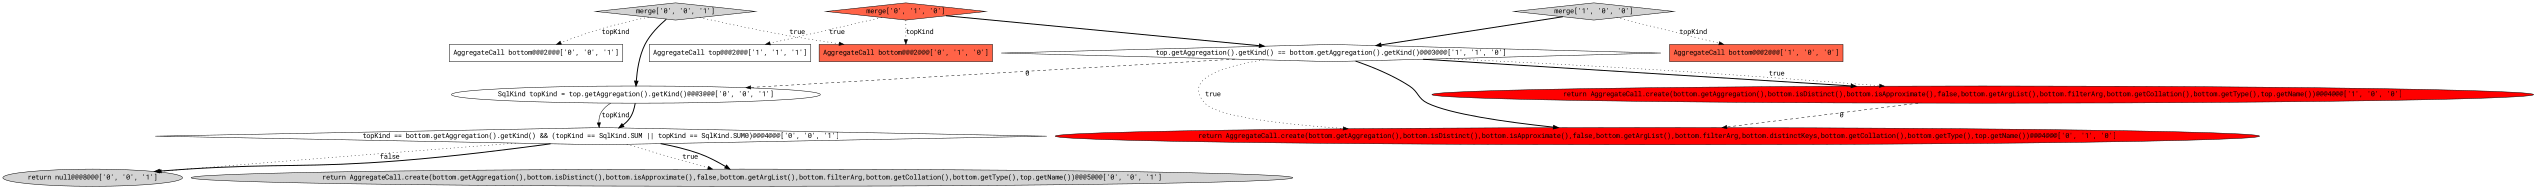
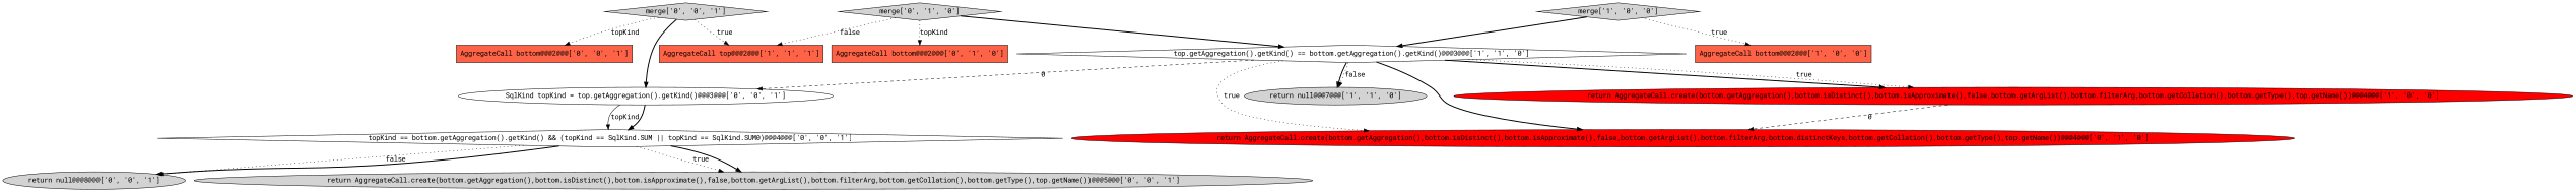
  digraph {
    fontname="Roboto Mono"
    node [fillcolor=lightgray fontname="Roboto Mono" shape=ellipse style=filled]
    edge [fontname="Roboto Mono" style=dotted]
+   n1 [label="return null@@@7@@@['1', '1', '0']"]
    n2 [label="return null@@@8@@@['0', '0', '1']"]
    n3 [fillcolor=red label="return AggregateCall.create(bottom.getAggregation(),bottom.isDistinct(),bottom.isApproximate(),false,bottom.getArgList(),bottom.filterArg,bottom.distinctKeys,bottom.getCollation(),bottom.getType(),top.getName())@@@4@@@['0', '1', '0']"]
    n4 [label="merge['1', '0', '0']" shape=diamond]
    n5 [fillcolor=white label="top.getAggregation().getKind() == bottom.getAggregation().getKind()@@@3@@@['1', '1', '0']" shape=diamond]
    n6 [fillcolor=tomato label="AggregateCall bottom@@@2@@@['1', '0', '0']" shape=box]
    n7 [fillcolor=white label="SqlKind topKind = top.getAggregation().getKind()@@@3@@@['0', '0', '1']"]
    n8 [fillcolor=red label="return AggregateCall.create(bottom.getAggregation(),bottom.isDistinct(),bottom.isApproximate(),false,bottom.getArgList(),bottom.filterArg,bottom.getCollation(),bottom.getType(),top.getName())@@@4@@@['1', '0', '0']"]
-   n9 [fillcolor=white label="AggregateCall top@@@2@@@['1', '1', '1']" shape=box]
+   n9 [fillcolor=tomato label="AggregateCall top@@@2@@@['1', '1', '1']" shape=box]
    n10 [fillcolor=white label="topKind == bottom.getAggregation().getKind() && (topKind == SqlKind.SUM || topKind == SqlKind.SUM0)@@@4@@@['0', '0', '1']" shape=diamond]
-   n11 [fillcolor=tomato label="merge['0', '1', '0']" shape=diamond]
+   n11 [label="merge['0', '1', '0']" shape=diamond]
    n12 [fillcolor=tomato label="AggregateCall bottom@@@2@@@['0', '1', '0']" shape=box]
    n13 [label="return AggregateCall.create(bottom.getAggregation(),bottom.isDistinct(),bottom.isApproximate(),false,bottom.getArgList(),bottom.filterArg,bottom.getCollation(),bottom.getType(),top.getName())@@@5@@@['0', '0', '1']"]
    n14 [label="merge['0', '0', '1']" shape=diamond]
-   n15 [fillcolor=white label="AggregateCall bottom@@@2@@@['0', '0', '1']" shape=box]
+   n15 [fillcolor=tomato label="AggregateCall bottom@@@2@@@['0', '0', '1']" shape=box]
    n4 -> n5 [style=bold]
-   n4 -> n6 [label=topKind]
+   n4 -> n6 [label=true]
+   n5 -> n1 [style=bold]
+   n5 -> n1 [label=false]
    n5 -> n3 [label=true]
    n5 -> n3 [style=bold]
    n5 -> n7 [label=0 style=dashed]
    n5 -> n8 [style=bold]
    n5 -> n8 [label=true]
    n7 -> n10 [label=topKind style=solid]
    n7 -> n10 [style=bold]
    n8 -> n3 [label=0 style=dashed]
    n10 -> n2 [label=false]
    n10 -> n2 [style=bold]
    n10 -> n13 [label=true]
    n10 -> n13 [style=bold]
    n11 -> n5 [style=bold]
-   n11 -> n9 [label=true]
+   n11 -> n9 [label=false]
    n11 -> n12 [label=topKind]
    n14 -> n7 [style=bold]
-   n14 -> n12 [label=true]
+   n14 -> n9 [label=true]
    n14 -> n15 [label=topKind]
  }
